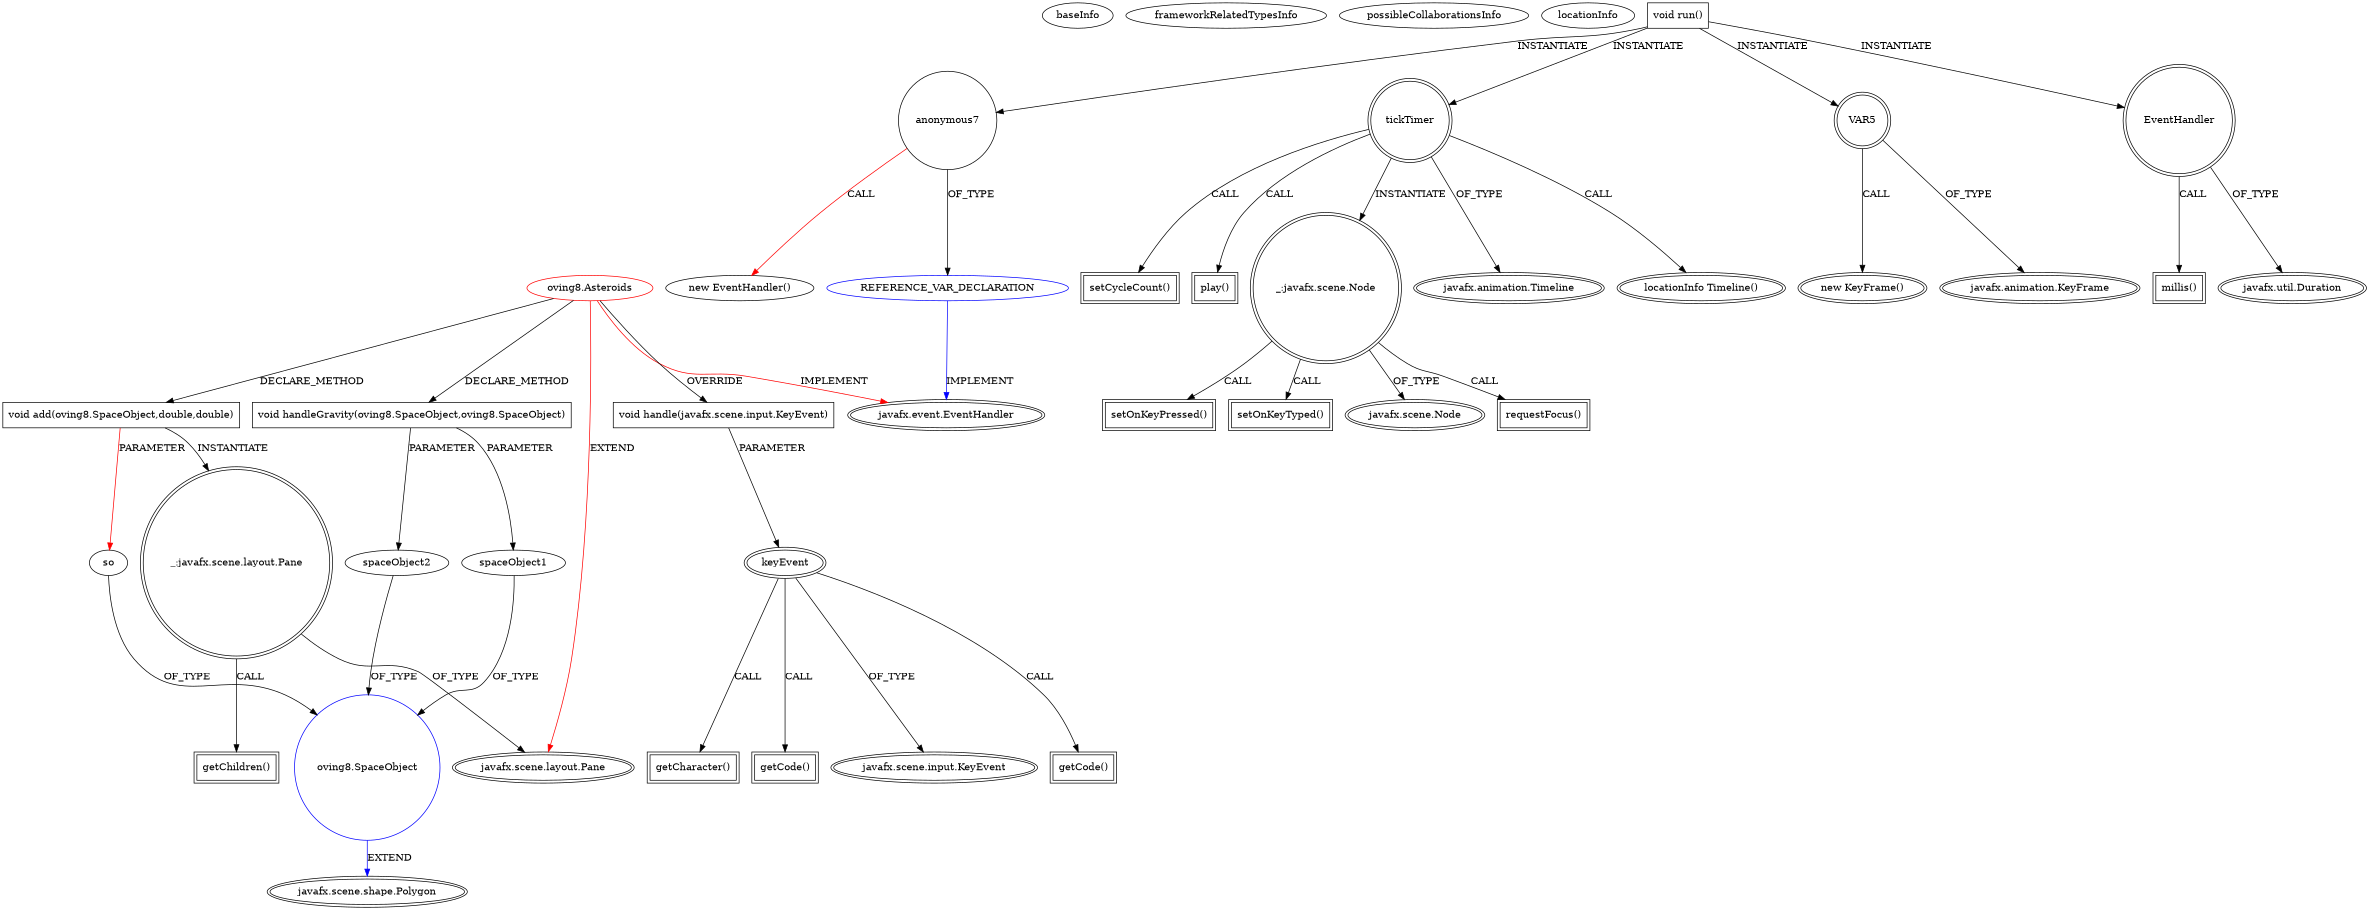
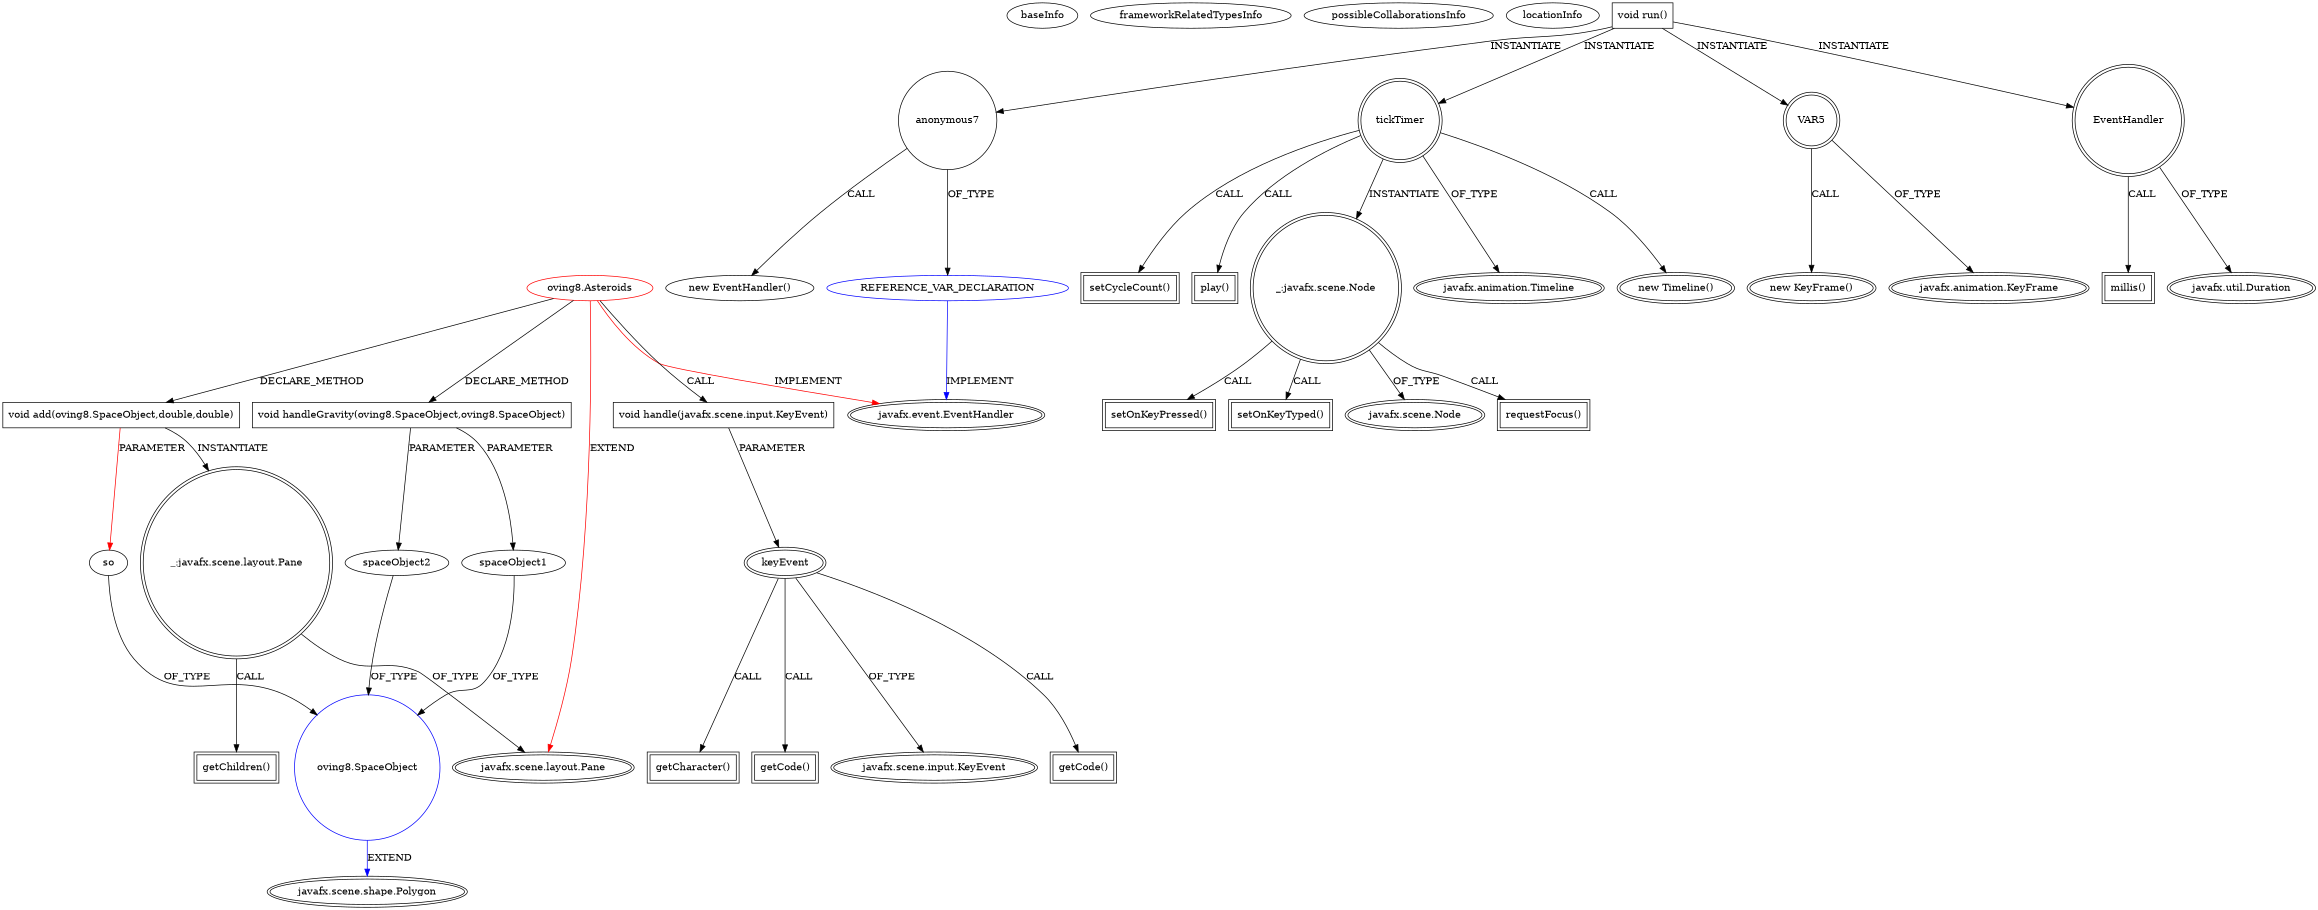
  digraph {
    node [isFrameworkType=true vertexType=INSIDE_CALL peripheries=2]
    baseInfo [category=extension_graph graphId=1980 isAnonymous=false possibleRelation=true isFrameworkType="" vertexType="" peripheries=""]
    frameworkRelatedTypesInfo [0="javafx.scene.layout.Pane" 1="javafx.event.EventHandler" isFrameworkType="" vertexType="" peripheries=""]
    possibleCollaborationsInfo [0="1980~CLIENT_METHOD_DECLARATION-INSTANTIATION-~javafx.scene.layout.Pane javafx.event.EventHandler ~javafx.event.EventHandler ~false~true" 1="1980~CLIENT_METHOD_DECLARATION-PARAMETER_DECLARATION-CLIENT_METHOD_DECLARATION-PARAMETER_DECLARATION-CLIENT_METHOD_DECLARATION-PARAMETER_DECLARATION-~javafx.scene.layout.Pane javafx.event.EventHandler ~javafx.scene.shape.Polygon ~false~false" isFrameworkType="" vertexType="" peripheries=""]
    locationInfo [contextSignature=Asteroids filePath="/aydex-TDT4100/TDT4100-master/src/oving8/Asteroids.java" graphId=1980 projectName="aydex-TDT4100" isFrameworkType="" vertexType="" peripheries=""]
    n5 [color=red isFrameworkType=false label="oving8.Asteroids" vertexType=ROOT_CLIENT_CLASS_DECLARATION peripheries=""]
    n6 [label="javafx.scene.layout.Pane" vertexType=FRAMEWORK_CLASS_TYPE]
    n7 [label="javafx.event.EventHandler" vertexType=FRAMEWORK_INTERFACE_TYPE]
    n8 [isFrameworkType=false label="void handle(javafx.scene.input.KeyEvent)" shape=box vertexType=OVERRIDING_METHOD_DECLARATION peripheries=""]
    n9 [isFrameworkType=false label="void add(oving8.SpaceObject,double,double)" shape=box vertexType=CLIENT_METHOD_DECLARATION peripheries=""]
    n10 [isFrameworkType=false label="void handleGravity(oving8.SpaceObject,oving8.SpaceObject)" shape=box vertexType=CLIENT_METHOD_DECLARATION peripheries=""]
    n11 [label=keyEvent vertexType=PARAMETER_DECLARATION]
    n12 [isFrameworkType=false label=so vertexType=PARAMETER_DECLARATION peripheries=""]
    n13 [label="_:javafx.scene.layout.Pane" shape=circle vertexType=VARIABLE_EXPRESION]
    n14 [isFrameworkType=false label="void run()" shape=box vertexType=CLIENT_METHOD_DECLARATION peripheries=""]
    n15 [label=tickTimer shape=circle vertexType=VARIABLE_EXPRESION]
    n16 [label=VAR5 shape=circle vertexType=VARIABLE_EXPRESION]
    n17 [label=EventHandler shape=circle vertexType=VARIABLE_EXPRESION]
    n18 [isFrameworkType=false label=anonymous7 shape=circle vertexType=VARIABLE_EXPRESION peripheries=""]
    n19 [isFrameworkType=false label=spaceObject1 vertexType=PARAMETER_DECLARATION peripheries=""]
    n20 [isFrameworkType=false label=spaceObject2 vertexType=PARAMETER_DECLARATION peripheries=""]
    n21 [label="javafx.scene.input.KeyEvent" vertexType=FRAMEWORK_CLASS_TYPE]
    n22 [label="getCode()" shape=box]
    n23 [label="getCharacter()" shape=box]
    n24 [label="getCode()" shape=box]
    n25 [color=blue isFrameworkType=false label="oving8.SpaceObject" shape=circle vertexType=REFERENCE_CLIENT_CLASS_DECLARATION peripheries=""]
    n26 [label="getChildren()" shape=box]
    n27 [label="javafx.scene.shape.Polygon" vertexType=FRAMEWORK_CLASS_TYPE]
    n28 [label="_:javafx.scene.Node" shape=circle vertexType=VARIABLE_EXPRESION]
    n29 [label="javafx.animation.Timeline" vertexType=FRAMEWORK_CLASS_TYPE]
-   n30 [label="locationInfo Timeline()" vertexType=CONSTRUCTOR_CALL]
+   n30 [label="new Timeline()" vertexType=CONSTRUCTOR_CALL]
    n31 [label="setCycleCount()" shape=box]
    n32 [label="play()" shape=box]
    n33 [label="javafx.animation.KeyFrame" vertexType=FRAMEWORK_CLASS_TYPE]
    n34 [label="new KeyFrame()" vertexType=CONSTRUCTOR_CALL]
    n35 [label="javafx.util.Duration" vertexType=FRAMEWORK_CLASS_TYPE]
    n36 [label="millis()" shape=box]
    n37 [color=blue isFrameworkType=false label=REFERENCE_VAR_DECLARATION vertexType=REFERENCE_ANONYMOUS_DECLARATION peripheries=""]
    n38 [isFrameworkType=false label="new EventHandler()" vertexType=CONSTRUCTOR_CALL peripheries=""]
    n39 [label="javafx.scene.Node" vertexType=FRAMEWORK_CLASS_TYPE]
    n40 [label="requestFocus()" shape=box]
    n41 [label="setOnKeyPressed()" shape=box]
    n42 [label="setOnKeyTyped()" shape=box]
    n5 -> n6 [color=red label=EXTEND]
    n5 -> n7 [color=red label=IMPLEMENT]
-   n5 -> n8 [label=OVERRIDE]
+   n5 -> n8 [label=CALL]
    n5 -> n9 [label=DECLARE_METHOD]
    n5 -> n10 [label=DECLARE_METHOD]
    n8 -> n11 [label=PARAMETER]
    n9 -> n12 [color=red label=PARAMETER]
    n9 -> n13 [label=INSTANTIATE]
    n10 -> n19 [label=PARAMETER]
    n10 -> n20 [label=PARAMETER]
    n11 -> n21 [label=OF_TYPE]
    n11 -> n22 [label=CALL]
    n11 -> n23 [label=CALL]
    n11 -> n24 [label=CALL]
    n12 -> n25 [label=OF_TYPE]
    n13 -> n6 [label=OF_TYPE]
    n13 -> n26 [label=CALL]
    n14 -> n15 [label=INSTANTIATE]
    n14 -> n16 [label=INSTANTIATE]
    n14 -> n17 [label=INSTANTIATE]
    n14 -> n18 [label=INSTANTIATE]
    n15 -> n28 [label=INSTANTIATE]
    n15 -> n29 [label=OF_TYPE]
    n15 -> n30 [label=CALL]
    n15 -> n31 [label=CALL]
    n15 -> n32 [label=CALL]
    n16 -> n33 [label=OF_TYPE]
    n16 -> n34 [label=CALL]
    n17 -> n35 [label=OF_TYPE]
    n17 -> n36 [label=CALL]
    n18 -> n37 [label=OF_TYPE]
-   n18 -> n38 [label=CALL color=red]
+   n18 -> n38 [label=CALL]
    n19 -> n25 [label=OF_TYPE]
    n20 -> n25 [label=OF_TYPE]
    n25 -> n27 [color=blue label=EXTEND]
    n28 -> n39 [label=OF_TYPE]
    n28 -> n40 [label=CALL]
    n28 -> n41 [label=CALL]
    n28 -> n42 [label=CALL]
    n37 -> n7 [color=blue label=IMPLEMENT]
  }
